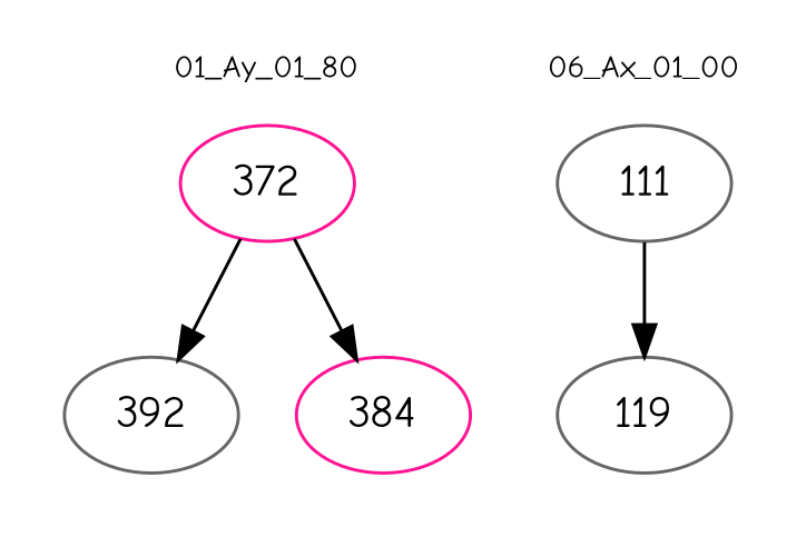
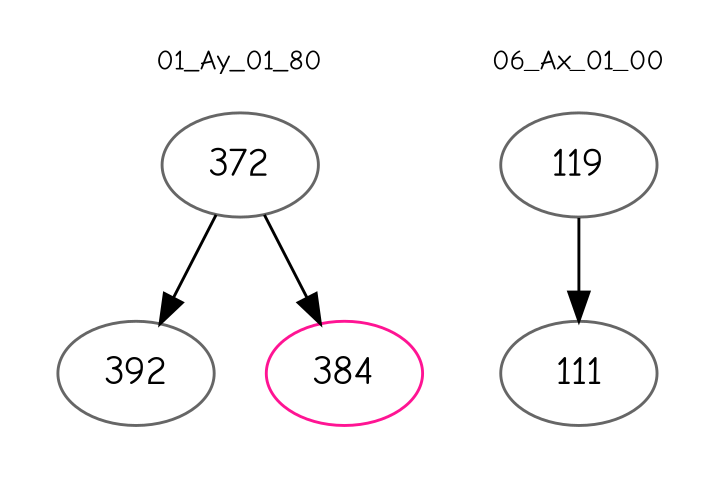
  digraph {
    fontname="Comic Neue"
    node [color=gray40 fontname="Comic Neue"]
    edge [color=black fontname="Comic Neue"]
-   n1 [color=deeppink label=372]
+   n1 [label=372]
    n2 [label=392]
    n3 [color=deeppink label=384]
    n4 [label=111]
    n5 [label=119]
    subgraph cluster_1 {
      color=white
      fontsize=10
      label="01_Ay_01_80"
      n1
      n2
      n3
    }
    subgraph cluster_2 {
      color=white
      fontsize=10
      label="06_Ax_01_00"
      n4
      n5
    }
    n1 -> n2
    n1 -> n3
-   n4 -> n5
+   n5 -> n4
  }
